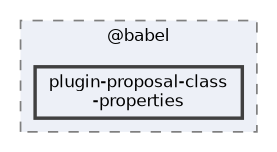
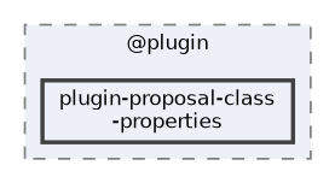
  digraph {
    compound=true
    n1 [color=grey25 fillcolor="#edf0f7" fontname=Helvetica fontsize=10 height=0.2 label="plugin-proposal-class\l-properties" shape=box style="filled,bold" width=0.4]
    subgraph cluster_1 {
      bgcolor="#edf0f7"
      fontname=Helvetica
      fontsize=10
-     label="@babel"
+     label="@plugin"
      pencolor=grey50
      style="filled,dashed"
      n1
    }
  }
